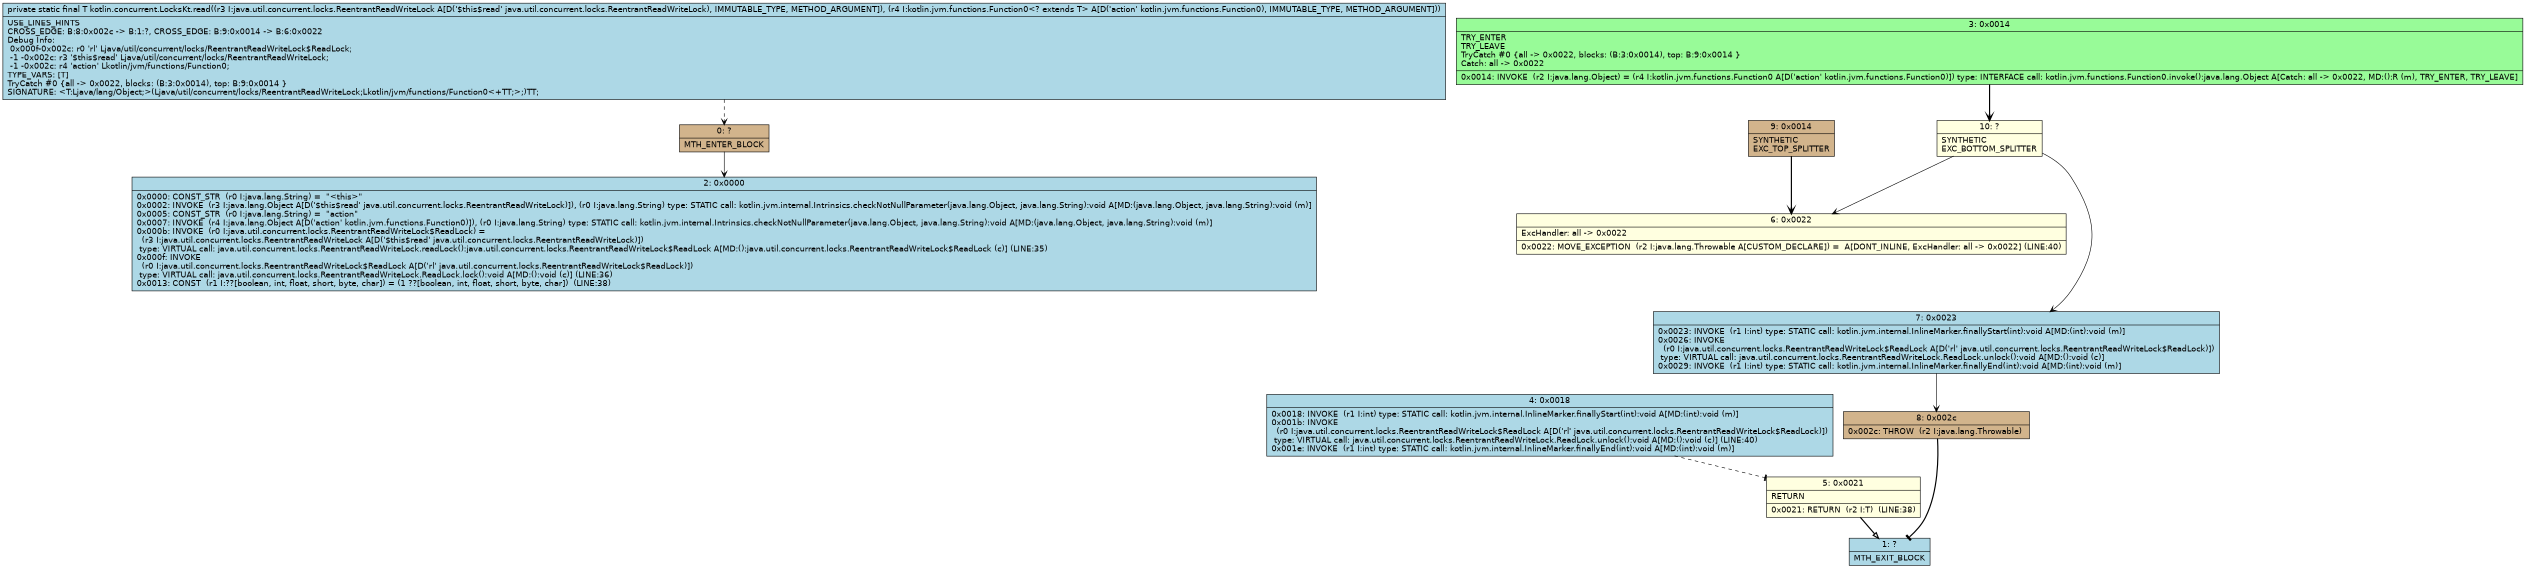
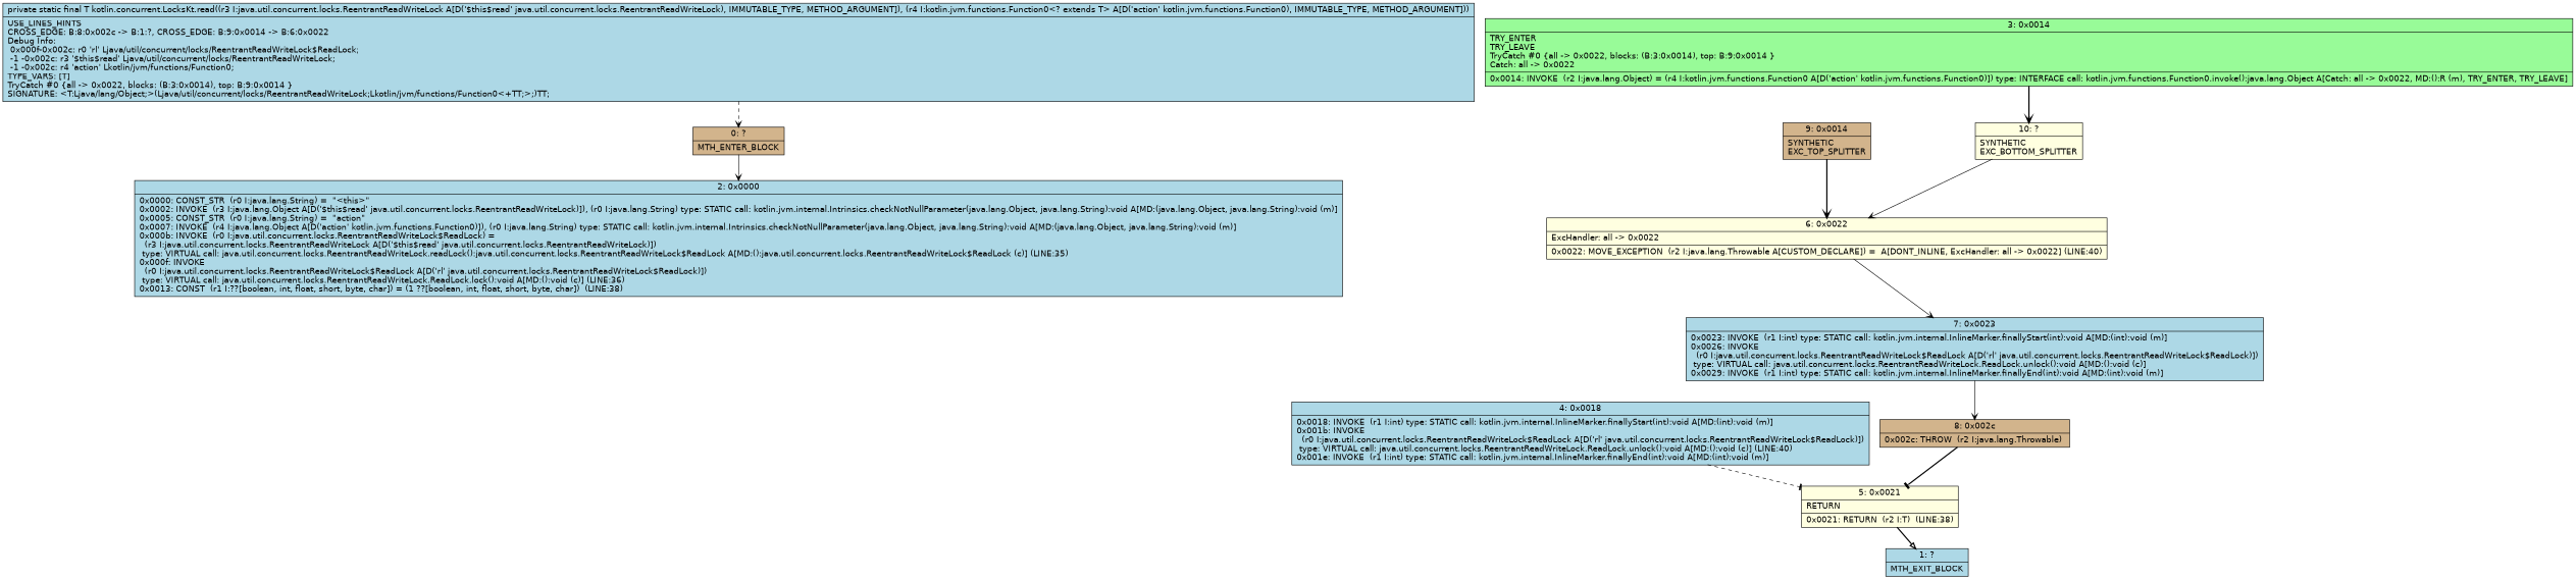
  digraph {
    fontname="DejaVu Sans"
    node [fillcolor=lightblue fontname="DejaVu Sans" shape=record style=filled]
    edge [arrowhead=vee fontname="DejaVu Sans" style=solid]
    n1 [fillcolor=tan label="{0\:\ ?|MTH_ENTER_BLOCK\l}"]
    n2 [label="{2\:\ 0x0000|0x0000: CONST_STR  (r0 I:java.lang.String) =  \"\<this\>\" \l0x0002: INVOKE  (r3 I:java.lang.Object A[D('$this$read' java.util.concurrent.locks.ReentrantReadWriteLock)]), (r0 I:java.lang.String) type: STATIC call: kotlin.jvm.internal.Intrinsics.checkNotNullParameter(java.lang.Object, java.lang.String):void A[MD:(java.lang.Object, java.lang.String):void (m)]\l0x0005: CONST_STR  (r0 I:java.lang.String) =  \"action\" \l0x0007: INVOKE  (r4 I:java.lang.Object A[D('action' kotlin.jvm.functions.Function0)]), (r0 I:java.lang.String) type: STATIC call: kotlin.jvm.internal.Intrinsics.checkNotNullParameter(java.lang.Object, java.lang.String):void A[MD:(java.lang.Object, java.lang.String):void (m)]\l0x000b: INVOKE  (r0 I:java.util.concurrent.locks.ReentrantReadWriteLock$ReadLock) = \l  (r3 I:java.util.concurrent.locks.ReentrantReadWriteLock A[D('$this$read' java.util.concurrent.locks.ReentrantReadWriteLock)])\l type: VIRTUAL call: java.util.concurrent.locks.ReentrantReadWriteLock.readLock():java.util.concurrent.locks.ReentrantReadWriteLock$ReadLock A[MD:():java.util.concurrent.locks.ReentrantReadWriteLock$ReadLock (c)] (LINE:35)\l0x000f: INVOKE  \l  (r0 I:java.util.concurrent.locks.ReentrantReadWriteLock$ReadLock A[D('rl' java.util.concurrent.locks.ReentrantReadWriteLock$ReadLock)])\l type: VIRTUAL call: java.util.concurrent.locks.ReentrantReadWriteLock.ReadLock.lock():void A[MD:():void (c)] (LINE:36)\l0x0013: CONST  (r1 I:??[boolean, int, float, short, byte, char]) = (1 ??[boolean, int, float, short, byte, char])  (LINE:38)\l}"]
    n3 [fillcolor=tan label="{9\:\ 0x0014|SYNTHETIC\lEXC_TOP_SPLITTER\l}"]
    n4 [fillcolor=lightyellow label="{6\:\ 0x0022|ExcHandler: all \-\> 0x0022\l|0x0022: MOVE_EXCEPTION  (r2 I:java.lang.Throwable A[CUSTOM_DECLARE]) =  A[DONT_INLINE, ExcHandler: all \-\> 0x0022] (LINE:40)\l}"]
    n5 [fillcolor=palegreen label="{3\:\ 0x0014|TRY_ENTER\lTRY_LEAVE\lTryCatch #0 \{all \-\> 0x0022, blocks: (B:3:0x0014), top: B:9:0x0014 \}\lCatch: all \-\> 0x0022\l|0x0014: INVOKE  (r2 I:java.lang.Object) = (r4 I:kotlin.jvm.functions.Function0 A[D('action' kotlin.jvm.functions.Function0)]) type: INTERFACE call: kotlin.jvm.functions.Function0.invoke():java.lang.Object A[Catch: all \-\> 0x0022, MD:():R (m), TRY_ENTER, TRY_LEAVE]\l}"]
    n6 [fillcolor=lightyellow label="{10\:\ ?|SYNTHETIC\lEXC_BOTTOM_SPLITTER\l}"]
    n7 [label="{7\:\ 0x0023|0x0023: INVOKE  (r1 I:int) type: STATIC call: kotlin.jvm.internal.InlineMarker.finallyStart(int):void A[MD:(int):void (m)]\l0x0026: INVOKE  \l  (r0 I:java.util.concurrent.locks.ReentrantReadWriteLock$ReadLock A[D('rl' java.util.concurrent.locks.ReentrantReadWriteLock$ReadLock)])\l type: VIRTUAL call: java.util.concurrent.locks.ReentrantReadWriteLock.ReadLock.unlock():void A[MD:():void (c)]\l0x0029: INVOKE  (r1 I:int) type: STATIC call: kotlin.jvm.internal.InlineMarker.finallyEnd(int):void A[MD:(int):void (m)]\l}"]
    n8 [label="{4\:\ 0x0018|0x0018: INVOKE  (r1 I:int) type: STATIC call: kotlin.jvm.internal.InlineMarker.finallyStart(int):void A[MD:(int):void (m)]\l0x001b: INVOKE  \l  (r0 I:java.util.concurrent.locks.ReentrantReadWriteLock$ReadLock A[D('rl' java.util.concurrent.locks.ReentrantReadWriteLock$ReadLock)])\l type: VIRTUAL call: java.util.concurrent.locks.ReentrantReadWriteLock.ReadLock.unlock():void A[MD:():void (c)] (LINE:40)\l0x001e: INVOKE  (r1 I:int) type: STATIC call: kotlin.jvm.internal.InlineMarker.finallyEnd(int):void A[MD:(int):void (m)]\l}"]
    n9 [fillcolor=lightyellow label="{5\:\ 0x0021|RETURN\l|0x0021: RETURN  (r2 I:T)  (LINE:38)\l}"]
    n10 [label="{1\:\ ?|MTH_EXIT_BLOCK\l}"]
    n11 [fillcolor=tan label="{8\:\ 0x002c|0x002c: THROW  (r2 I:java.lang.Throwable) \l}"]
    n12 [label="{private static final T kotlin.concurrent.LocksKt.read((r3 I:java.util.concurrent.locks.ReentrantReadWriteLock A[D('$this$read' java.util.concurrent.locks.ReentrantReadWriteLock), IMMUTABLE_TYPE, METHOD_ARGUMENT]), (r4 I:kotlin.jvm.functions.Function0\<? extends T\> A[D('action' kotlin.jvm.functions.Function0), IMMUTABLE_TYPE, METHOD_ARGUMENT]))  | USE_LINES_HINTS\lCROSS_EDGE: B:8:0x002c \-\> B:1:?, CROSS_EDGE: B:9:0x0014 \-\> B:6:0x0022\lDebug Info:\l  0x000f\-0x002c: r0 'rl' Ljava\/util\/concurrent\/locks\/ReentrantReadWriteLock$ReadLock;\l  \-1 \-0x002c: r3 '$this$read' Ljava\/util\/concurrent\/locks\/ReentrantReadWriteLock;\l  \-1 \-0x002c: r4 'action' Lkotlin\/jvm\/functions\/Function0;\lTYPE_VARS: [T]\lTryCatch #0 \{all \-\> 0x0022, blocks: (B:3:0x0014), top: B:9:0x0014 \}\lSIGNATURE: \<T:Ljava\/lang\/Object;\>(Ljava\/util\/concurrent\/locks\/ReentrantReadWriteLock;Lkotlin\/jvm\/functions\/Function0\<+TT;\>;)TT;\l}"]
    n1 -> n2
    n3 -> n4 [style=bold]
-   n6 -> n7
+   n4 -> n7
    n5 -> n6 [style=bold]
    n6 -> n4
    n7 -> n11
    n8 -> n9 [arrowhead=tee style=dashed]
    n9 -> n10 [arrowhead=onormal style=bold]
-   n11 -> n10 [arrowhead=tee style=bold]
+   n11 -> n9 [arrowhead=tee style=bold]
    n12 -> n1 [style=dashed]
  }
